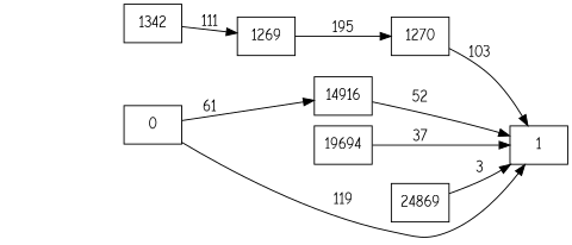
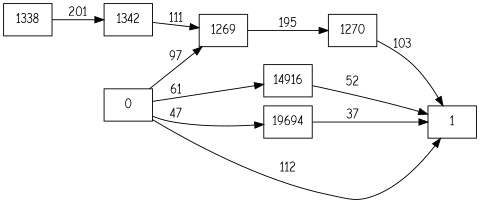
  digraph {
    fontname="Comic Neue"
    rankdir=LR
    node [fontname="Comic Neue" shape=rectangle]
    edge [fontname="Comic Neue"]
    1269
    1270
    1
+   1338
    1342
    n6 [label=14916]
    n7 [label=19694]
-   24869
    0
    1269 -> 1270 [label=195]
    1270 -> 1 [label=103]
+   1338 -> 1342 [label=201]
    1342 -> 1269 [label=111]
    n6 -> 1 [label=52]
    n7 -> 1 [label=37]
-   24869 -> 1 [label=3]
-   0 -> 1 [label=119]
+   0 -> 1269 [label=97]
+   0 -> 1 [label=112]
    0 -> n6 [label=61]
+   0 -> n7 [label=47]
  }
